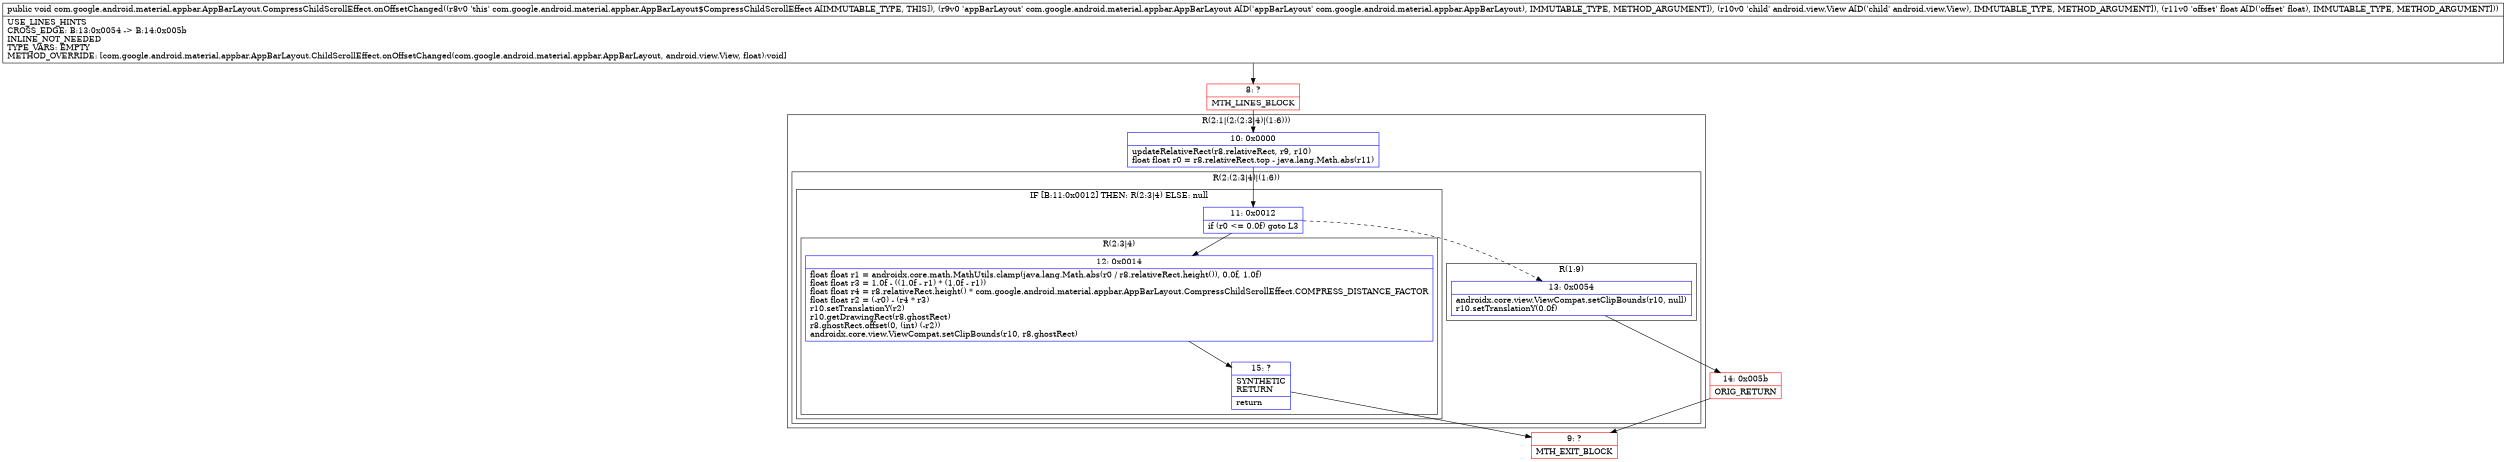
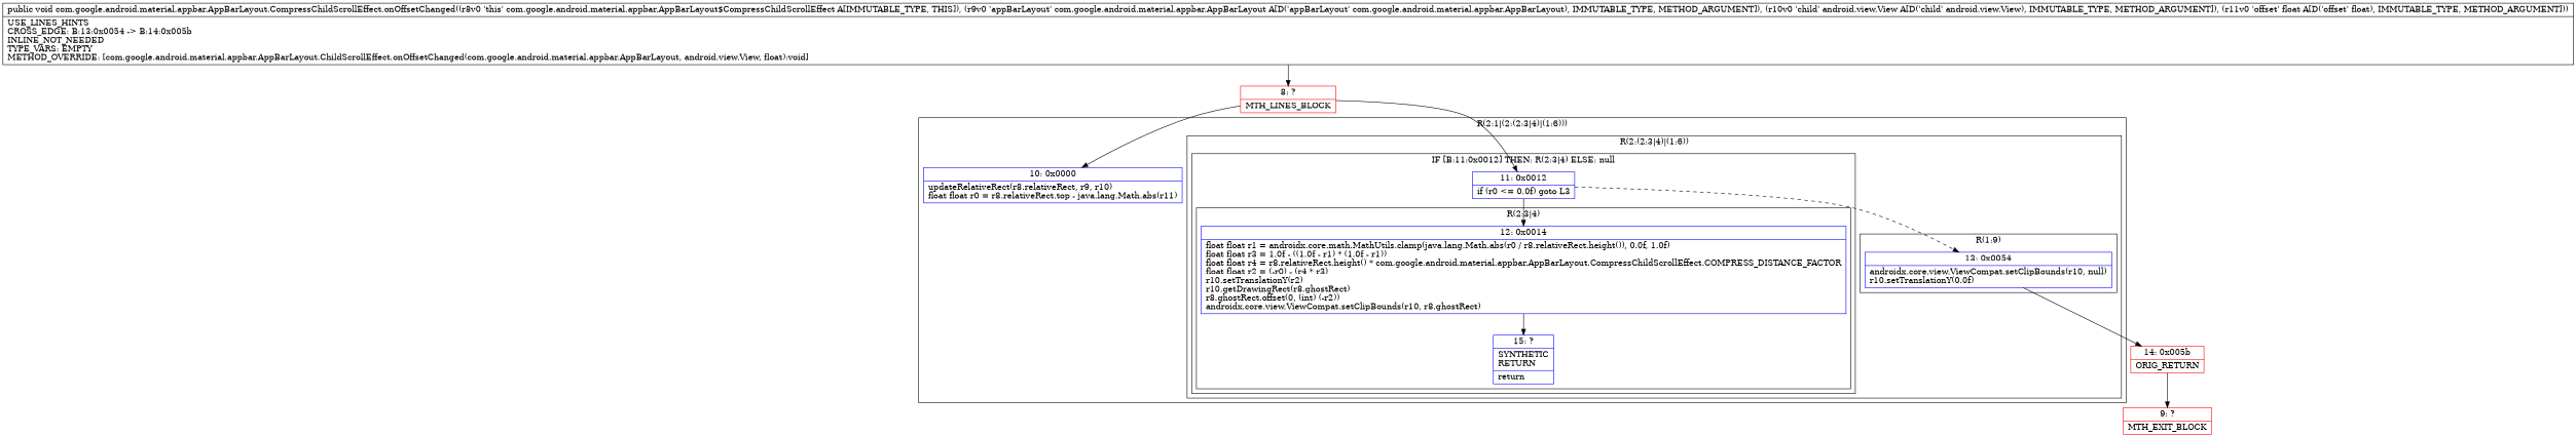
  digraph {
    node [color=blue shape=record]
    n1 [label="{12\:\ 0x0014|float float r1 = androidx.core.math.MathUtils.clamp(java.lang.Math.abs(r0 \/ r8.relativeRect.height()), 0.0f, 1.0f)\lfloat float r3 = 1.0f \- ((1.0f \- r1) * (1.0f \- r1))\lfloat float r4 = r8.relativeRect.height() * com.google.android.material.appbar.AppBarLayout.CompressChildScrollEffect.COMPRESS_DISTANCE_FACTOR\lfloat float r2 = (\-r0) \- (r4 * r3)\lr10.setTranslationY(r2)\lr10.getDrawingRect(r8.ghostRect)\lr8.ghostRect.offset(0, (int) (\-r2))\landroidx.core.view.ViewCompat.setClipBounds(r10, r8.ghostRect)\l}"]
    n2 [label="{15\:\ ?|SYNTHETIC\lRETURN\l|return\l}"]
    n3 [label="{11\:\ 0x0012|if (r0 \<= 0.0f) goto L3\l}"]
    n4 [label="{13\:\ 0x0054|androidx.core.view.ViewCompat.setClipBounds(r10, null)\lr10.setTranslationY(0.0f)\l}"]
    n5 [label="{10\:\ 0x0000|updateRelativeRect(r8.relativeRect, r9, r10)\lfloat float r0 = r8.relativeRect.top \- java.lang.Math.abs(r11)\l}"]
    n6 [color=red label="{9\:\ ?|MTH_EXIT_BLOCK\l}"]
    n7 [color=red label="{14\:\ 0x005b|ORIG_RETURN\l}"]
    n8 [color=red label="{8\:\ ?|MTH_LINES_BLOCK\l}"]
    n9 [label="{public void com.google.android.material.appbar.AppBarLayout.CompressChildScrollEffect.onOffsetChanged((r8v0 'this' com.google.android.material.appbar.AppBarLayout$CompressChildScrollEffect A[IMMUTABLE_TYPE, THIS]), (r9v0 'appBarLayout' com.google.android.material.appbar.AppBarLayout A[D('appBarLayout' com.google.android.material.appbar.AppBarLayout), IMMUTABLE_TYPE, METHOD_ARGUMENT]), (r10v0 'child' android.view.View A[D('child' android.view.View), IMMUTABLE_TYPE, METHOD_ARGUMENT]), (r11v0 'offset' float A[D('offset' float), IMMUTABLE_TYPE, METHOD_ARGUMENT]))  | USE_LINES_HINTS\lCROSS_EDGE: B:13:0x0054 \-\> B:14:0x005b\lINLINE_NOT_NEEDED\lTYPE_VARS: EMPTY\lMETHOD_OVERRIDE: [com.google.android.material.appbar.AppBarLayout.ChildScrollEffect.onOffsetChanged(com.google.android.material.appbar.AppBarLayout, android.view.View, float):void]\l}" color=""]
    subgraph cluster_1 {
      label="R(2:1|(2:(2:3|4)|(1:6)))"
      n5
      subgraph cluster_2 {
        label="R(2:(2:3|4)|(1:6))"
        subgraph cluster_3 {
          label="IF [B:11:0x0012] THEN: R(2:3|4) ELSE: null"
          n3
          subgraph cluster_4 {
            label="R(2:3|4)"
            n1
            n2
          }
        }
        subgraph cluster_5 {
          label="R(1:9)"
          n4
        }
      }
    }
    n1 -> n2
-   n2 -> n6
    n3 -> n1
    n3 -> n4 [style=dashed]
    n4 -> n7
-   n5 -> n3
+   n8 -> n3
    n7 -> n6
    n8 -> n5
    n9 -> n8
  }
